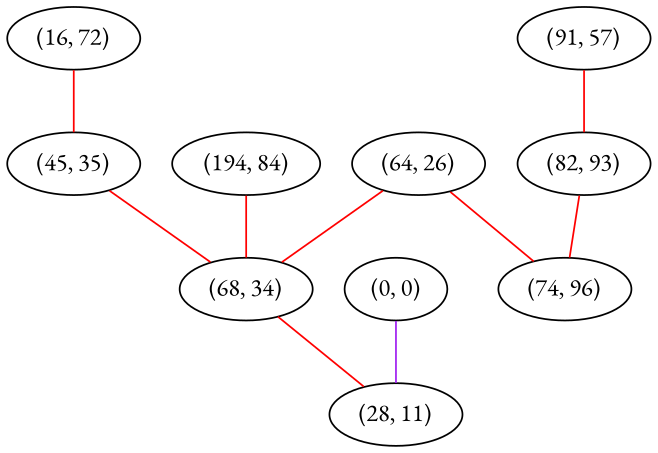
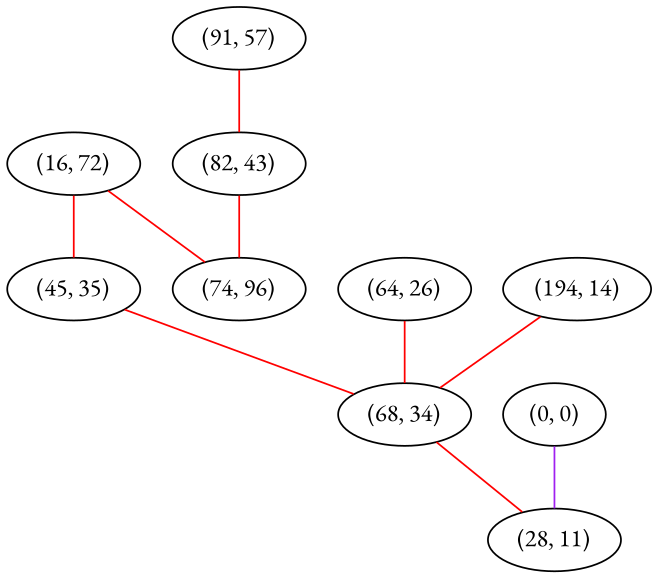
  graph {
    fontname="EB Garamond"
    node [fontname="EB Garamond"]
    edge [color=red fontname="EB Garamond" weight=1]
    n1 [label="(16, 72)"]
    n2 [label="(45, 35)"]
    "(74, 96)"
    "(68, 34)"
    "(0, 0)"
    "(28, 11)"
    "(64, 26)"
    "(91, 57)"
-   "(82, 93)"
-   "(194, 84)"
+   "(82, 93)" [label="(82, 43)"]
+   "(194, 84)" [label="(194, 14)"]
    n1 -- n2
-   "(64, 26)" -- "(74, 96)"
+   n1 -- "(74, 96)"
    n2 -- "(68, 34)"
    "(68, 34)" -- "(28, 11)"
    "(0, 0)" -- "(28, 11)" [color=purple weight=4]
    "(64, 26)" -- "(68, 34)"
    "(91, 57)" -- "(82, 93)"
    "(82, 93)" -- "(74, 96)"
    "(194, 84)" -- "(68, 34)"
  }
